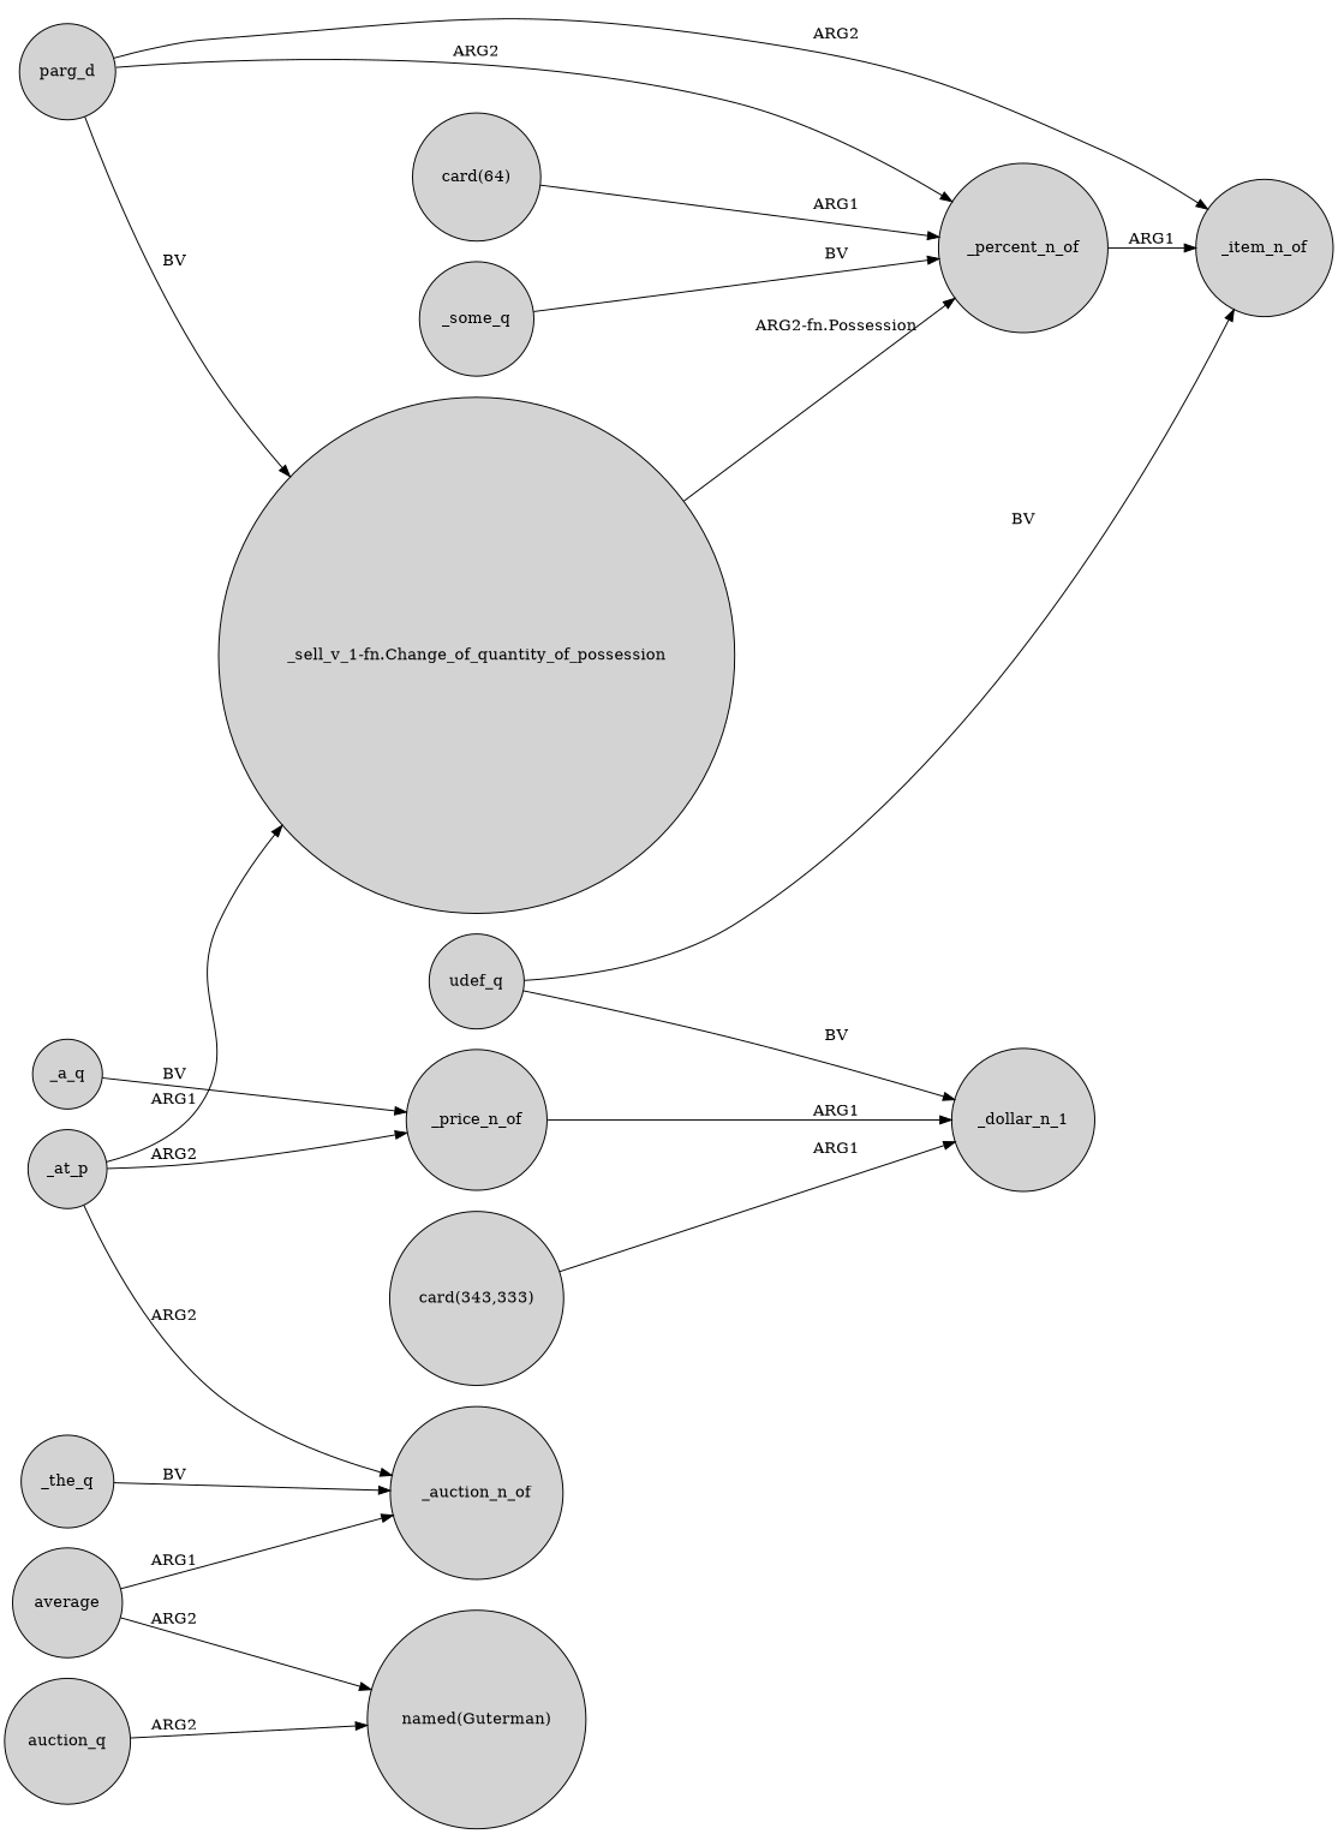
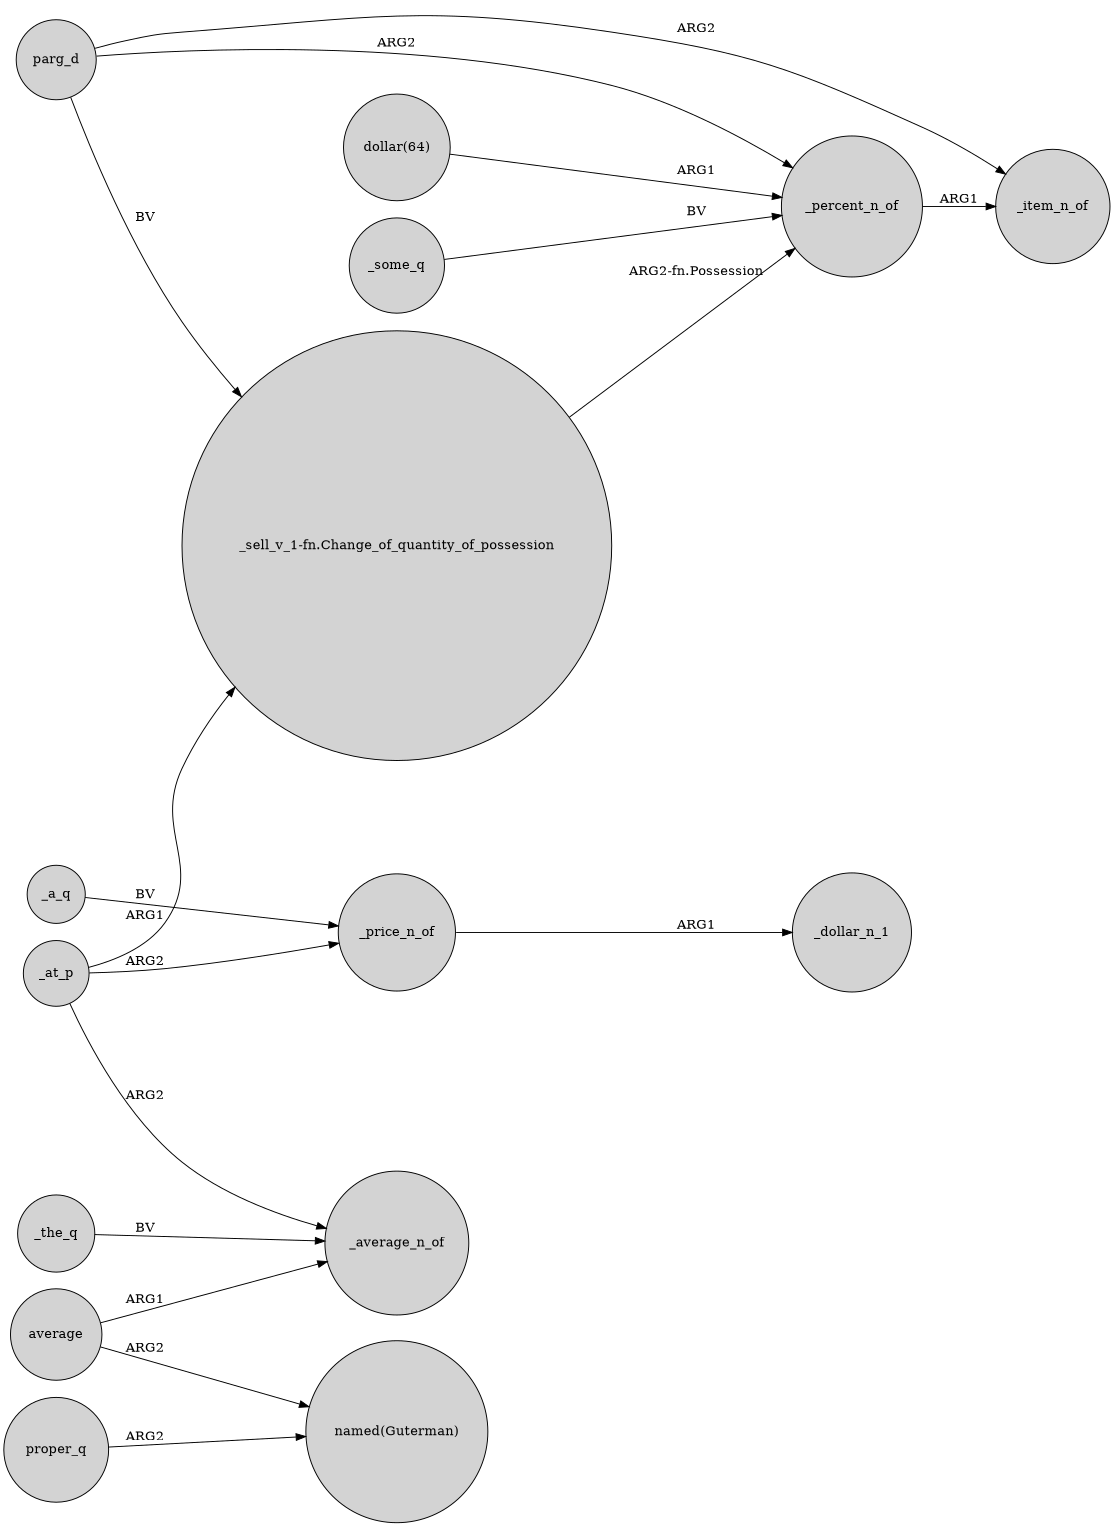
  digraph {
    rankdir=LR
    node [shape=circle style=filled]
    _some_q
    _percent_n_of
    _item_n_of
    _at_p
    _price_n_of
    "_sell_v_1-fn.Change_of_quantity_of_possession"
-   _auction_n_of
+   _auction_n_of [label=_average_n_of]
    _dollar_n_1
-   "card(343,333)"
    n10 [label=average]
    "named(Guterman)"
    parg_d
-   proper_q [label=auction_q]
-   udef_q
-   "card(64)"
+   proper_q
+   "card(64)" [label="dollar(64)"]
    _the_q
    _a_q
    _some_q -> _percent_n_of [label=BV]
    _percent_n_of -> _item_n_of [label=ARG1]
    _at_p -> _price_n_of [label=ARG2]
    _at_p -> "_sell_v_1-fn.Change_of_quantity_of_possession" [label=ARG1]
    _at_p -> _auction_n_of [label=ARG2]
    _price_n_of -> _dollar_n_1 [label=ARG1]
    "_sell_v_1-fn.Change_of_quantity_of_possession" -> _percent_n_of [label="ARG2-fn.Possession"]
-   "card(343,333)" -> _dollar_n_1 [label=ARG1]
    n10 -> _auction_n_of [label=ARG1]
    n10 -> "named(Guterman)" [label=ARG2]
    parg_d -> _percent_n_of [label=ARG2]
    parg_d -> _item_n_of [label=ARG2]
    parg_d -> "_sell_v_1-fn.Change_of_quantity_of_possession" [label=BV]
    proper_q -> "named(Guterman)" [label=ARG2]
-   udef_q -> _item_n_of [label=BV]
-   udef_q -> _dollar_n_1 [label=BV]
    "card(64)" -> _percent_n_of [label=ARG1]
    _the_q -> _auction_n_of [label=BV]
    _a_q -> _price_n_of [label=BV]
  }
